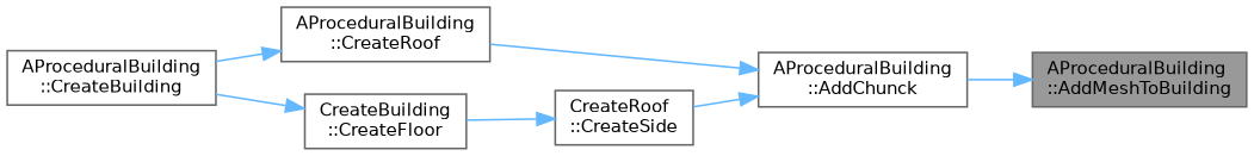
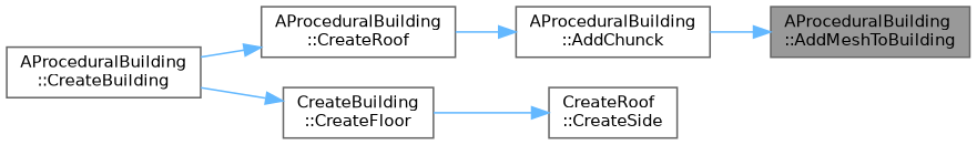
  digraph {
    rankdir=RL
    node [color=grey40 fillcolor=white fontname=Helvetica fontsize=10 shape=box style=filled]
    edge [color=steelblue1 dir=back fontname=Helvetica fontsize=10 labelfontname=Helvetica labelfontsize=10 style=solid]
    n1 [color=gray40 fillcolor=grey60 fontcolor=black height=0.2 label="AProceduralBuilding\l::AddMeshToBuilding" width=0.4]
    n2 [height=0.2 label="AProceduralBuilding\l::AddChunck" width=0.4]
    n3 [height=0.2 label="AProceduralBuilding\l::CreateRoof" width=0.4]
    n4 [height=0.2 label="CreateRoof\l::CreateSide" width=0.4]
    n5 [height=0.2 label="AProceduralBuilding\l::CreateBuilding" width=0.4]
    n6 [height=0.2 label="CreateBuilding\l::CreateFloor" width=0.4]
    n1 -> n2
    n2 -> n3
-   n2 -> n4
    n3 -> n5
    n4 -> n6
    n6 -> n5
  }
